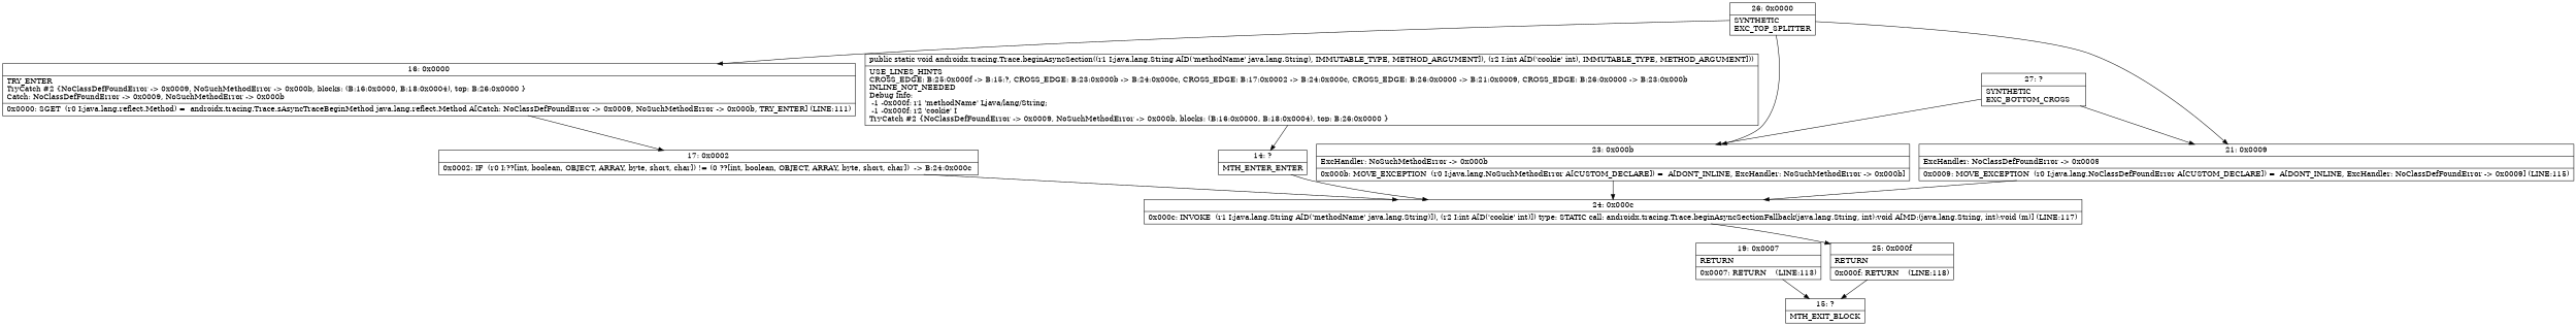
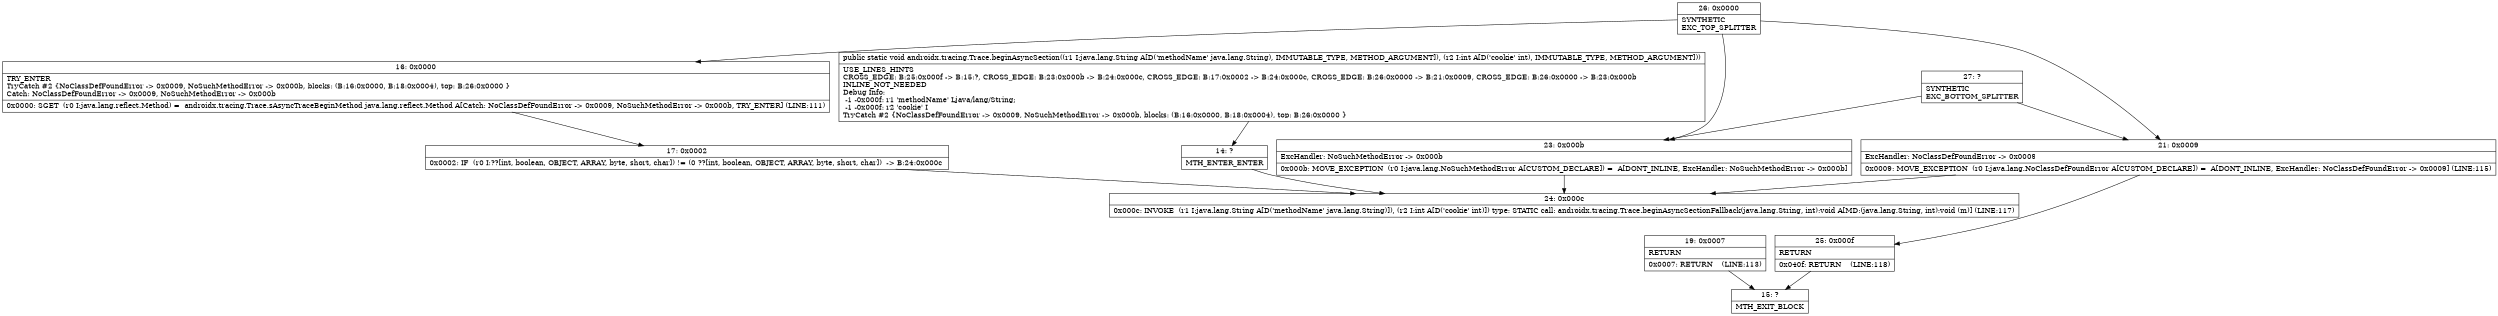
  digraph {
    node [shape=record]
    n1 [label="{14\:\ ?|MTH_ENTER_ENTER\l}"]
    n2 [label="{24\:\ 0x000c|0x000c: INVOKE  (r1 I:java.lang.String A[D('methodName' java.lang.String)]), (r2 I:int A[D('cookie' int)]) type: STATIC call: androidx.tracing.Trace.beginAsyncSectionFallback(java.lang.String, int):void A[MD:(java.lang.String, int):void (m)] (LINE:117)\l}"]
    n3 [label="{26\:\ 0x0000|SYNTHETIC\lEXC_TOP_SPLITTER\l}"]
    n4 [label="{16\:\ 0x0000|TRY_ENTER\lTryCatch #2 \{NoClassDefFoundError \-\> 0x0009, NoSuchMethodError \-\> 0x000b, blocks: (B:16:0x0000, B:18:0x0004), top: B:26:0x0000 \}\lCatch: NoClassDefFoundError \-\> 0x0009, NoSuchMethodError \-\> 0x000b\l|0x0000: SGET  (r0 I:java.lang.reflect.Method) =  androidx.tracing.Trace.sAsyncTraceBeginMethod java.lang.reflect.Method A[Catch: NoClassDefFoundError \-\> 0x0009, NoSuchMethodError \-\> 0x000b, TRY_ENTER] (LINE:111)\l}"]
    n5 [label="{21\:\ 0x0009|ExcHandler: NoClassDefFoundError \-\> 0x0009\l|0x0009: MOVE_EXCEPTION  (r0 I:java.lang.NoClassDefFoundError A[CUSTOM_DECLARE]) =  A[DONT_INLINE, ExcHandler: NoClassDefFoundError \-\> 0x0009] (LINE:115)\l}"]
    n6 [label="{23\:\ 0x000b|ExcHandler: NoSuchMethodError \-\> 0x000b\l|0x000b: MOVE_EXCEPTION  (r0 I:java.lang.NoSuchMethodError A[CUSTOM_DECLARE]) =  A[DONT_INLINE, ExcHandler: NoSuchMethodError \-\> 0x000b]\l}"]
    n7 [label="{17\:\ 0x0002|0x0002: IF  (r0 I:??[int, boolean, OBJECT, ARRAY, byte, short, char]) != (0 ??[int, boolean, OBJECT, ARRAY, byte, short, char])  \-\> B:24:0x000c \l}"]
-   n8 [label="{25\:\ 0x000f|RETURN\l|0x000f: RETURN    (LINE:118)\l}"]
+   n8 [label="{25\:\ 0x000f|RETURN\l|0x040f: RETURN    (LINE:118)\l}"]
    n9 [label="{19\:\ 0x0007|RETURN\l|0x0007: RETURN    (LINE:113)\l}"]
    n10 [label="{15\:\ ?|MTH_EXIT_BLOCK\l}"]
-   n11 [label="{27\:\ ?|SYNTHETIC\lEXC_BOTTOM_CROSS\l}"]
+   n11 [label="{27\:\ ?|SYNTHETIC\lEXC_BOTTOM_SPLITTER\l}"]
    n12 [label="{public static void androidx.tracing.Trace.beginAsyncSection((r1 I:java.lang.String A[D('methodName' java.lang.String), IMMUTABLE_TYPE, METHOD_ARGUMENT]), (r2 I:int A[D('cookie' int), IMMUTABLE_TYPE, METHOD_ARGUMENT]))  | USE_LINES_HINTS\lCROSS_EDGE: B:25:0x000f \-\> B:15:?, CROSS_EDGE: B:23:0x000b \-\> B:24:0x000c, CROSS_EDGE: B:17:0x0002 \-\> B:24:0x000c, CROSS_EDGE: B:26:0x0000 \-\> B:21:0x0009, CROSS_EDGE: B:26:0x0000 \-\> B:23:0x000b\lINLINE_NOT_NEEDED\lDebug Info:\l  \-1 \-0x000f: r1 'methodName' Ljava\/lang\/String;\l  \-1 \-0x000f: r2 'cookie' I\lTryCatch #2 \{NoClassDefFoundError \-\> 0x0009, NoSuchMethodError \-\> 0x000b, blocks: (B:16:0x0000, B:18:0x0004), top: B:26:0x0000 \}\l}"]
    n1 -> n2
-   n2 -> n8
+   n5 -> n8
    n3 -> n4
    n3 -> n5
    n3 -> n6
    n4 -> n7
    n5 -> n2
    n6 -> n2
    n7 -> n2
    n8 -> n10
    n9 -> n10
    n11 -> n5
    n11 -> n6
    n12 -> n1
  }
